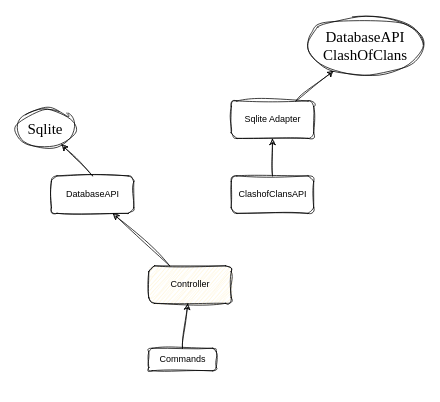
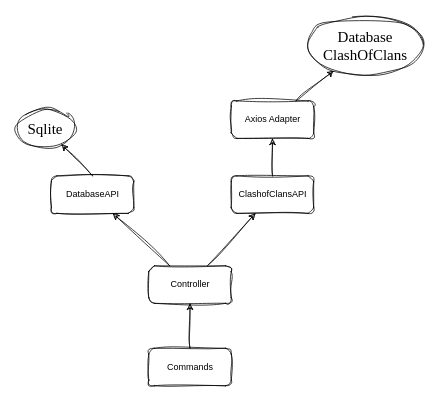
  <mxCell id="0" />
  <mxCell id="1" parent="0" />
- <mxCell id="2" value="Sqlite Adapter" style="html=1;rounded=1;sketch=1;curveFitting=1;jiggle=2;" vertex="1" parent="1"><mxGeometry x="308" y="134" width="110" height="50" as="geometry" /></mxCell>
+ <mxCell id="2" value="Axios Adapter" style="html=1;rounded=1;sketch=1;curveFitting=1;jiggle=2;" vertex="1" parent="1"><mxGeometry x="308" y="134" width="110" height="50" as="geometry" /></mxCell>
  <mxCell id="3" style="edgeStyle=none;html=1;rounded=1;sketch=1;curveFitting=1;jiggle=2;" edge="1" parent="1" source="4" target="2"><mxGeometry relative="1" as="geometry" /></mxCell>
  <mxCell id="4" value="ClashofClansAPI" style="html=1;rounded=1;sketch=1;curveFitting=1;jiggle=2;fillColor=none;" vertex="1" parent="1"><mxGeometry x="308" y="234" width="110" height="50" as="geometry" /></mxCell>
  <mxCell id="5" style="edgeStyle=none;rounded=1;sketch=1;hachureGap=4;jiggle=2;curveFitting=1;html=1;fontFamily=Architects Daughter;fontSource=https%3A%2F%2Ffonts.googleapis.com%2Fcss%3Ffamily%3DArchitects%2BDaughter;fontSize=16;" edge="1" parent="1" source="2" target="13"><mxGeometry relative="1" as="geometry" /></mxCell>
  <mxCell id="6" style="edgeStyle=none;rounded=1;sketch=1;hachureGap=4;jiggle=2;curveFitting=1;html=1;exitX=0.5;exitY=0;exitDx=0;exitDy=0;fontFamily=Architects Daughter;fontSource=https%3A%2F%2Ffonts.googleapis.com%2Fcss%3Ffamily%3DArchitects%2BDaughter;fontSize=16;" edge="1" parent="1" source="7" target="14"><mxGeometry relative="1" as="geometry" /></mxCell>
  <mxCell id="7" value="DatabaseAPI" style="html=1;rounded=1;sketch=1;curveFitting=1;jiggle=2;" vertex="1" parent="1"><mxGeometry x="68" y="234" width="110" height="50" as="geometry" /></mxCell>
  <mxCell id="8" style="edgeStyle=none;html=1;exitX=0.5;exitY=0;exitDx=0;exitDy=0;rounded=1;sketch=1;curveFitting=1;jiggle=2;" edge="1" parent="1" source="9" target="12"><mxGeometry relative="1" as="geometry" /></mxCell>
- <mxCell id="9" value="Commands" style="html=1;rounded=1;sketch=1;curveFitting=1;jiggle=2;" vertex="1" parent="1"><mxGeometry x="198" y="464" width="90" height="30" as="geometry" /></mxCell>
+ <mxCell id="9" value="Commands" style="html=1;rounded=1;sketch=1;curveFitting=1;jiggle=2;" vertex="1" parent="1"><mxGeometry x="198" y="464" width="110" height="50" as="geometry" /></mxCell>
  <mxCell id="10" style="edgeStyle=none;html=1;rounded=1;sketch=1;curveFitting=1;jiggle=2;" edge="1" parent="1" source="12" target="7"><mxGeometry relative="1" as="geometry" /></mxCell>
- <mxCell id="12" value="Controller" style="html=1;rounded=1;sketch=1;curveFitting=1;jiggle=2;fillColor=#fff2cc;" vertex="1" parent="1"><mxGeometry x="198" y="354" width="110" height="50" as="geometry" /></mxCell>
- <mxCell id="13" value="DatabaseAPI&lt;br&gt;ClashOfClans" style="ellipse;whiteSpace=wrap;html=1;rounded=1;sketch=1;hachureGap=4;jiggle=2;curveFitting=1;fontFamily=Architects Daughter;fontSource=https%3A%2F%2Ffonts.googleapis.com%2Fcss%3Ffamily%3DArchitects%2BDaughter;fontSize=20;" vertex="1" parent="1"><mxGeometry x="409" y="20" width="156" height="80" as="geometry" /></mxCell>
+ <mxCell id="11" style="edgeStyle=none;html=1;rounded=1;sketch=1;curveFitting=1;jiggle=2;" edge="1" parent="1" source="12" target="4"><mxGeometry relative="1" as="geometry" /></mxCell>
+ <mxCell id="12" value="Controller" style="html=1;rounded=1;sketch=1;curveFitting=1;jiggle=2;" vertex="1" parent="1"><mxGeometry x="198" y="354" width="110" height="50" as="geometry" /></mxCell>
+ <mxCell id="13" value="Database&lt;br&gt;ClashOfClans" style="ellipse;whiteSpace=wrap;html=1;rounded=1;sketch=1;hachureGap=4;jiggle=2;curveFitting=1;fontFamily=Architects Daughter;fontSource=https%3A%2F%2Ffonts.googleapis.com%2Fcss%3Ffamily%3DArchitects%2BDaughter;fontSize=20;" vertex="1" parent="1"><mxGeometry x="409" y="20" width="156" height="80" as="geometry" /></mxCell>
  <mxCell id="14" value="Sqlite" style="ellipse;whiteSpace=wrap;html=1;rounded=1;sketch=1;hachureGap=4;jiggle=2;curveFitting=1;fontFamily=Architects Daughter;fontSource=https%3A%2F%2Ffonts.googleapis.com%2Fcss%3Ffamily%3DArchitects%2BDaughter;fontSize=20;fillColor=none;" vertex="1" parent="1"><mxGeometry x="20" y="145" width="80" height="51" as="geometry" /></mxCell>
